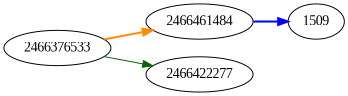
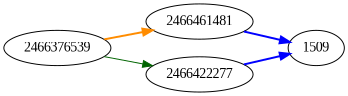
  strict digraph {
    fontname="Liberation Serif"
    rankdir=LR
    node [fontname="Liberation Serif"]
    edge [color=blue fontname="Liberation Serif" style=bold]
    n1 [label=1509]
-   2466461481 [label=2466461484]
-   2466376539 [label=2466376533]
+   2466461481
+   2466376539
    2466422277
    2466461481 -> n1
    2466376539 -> 2466461481 [color=darkorange]
    2466376539 -> 2466422277 [color=darkgreen style=solid]
+   2466422277 -> n1
  }
